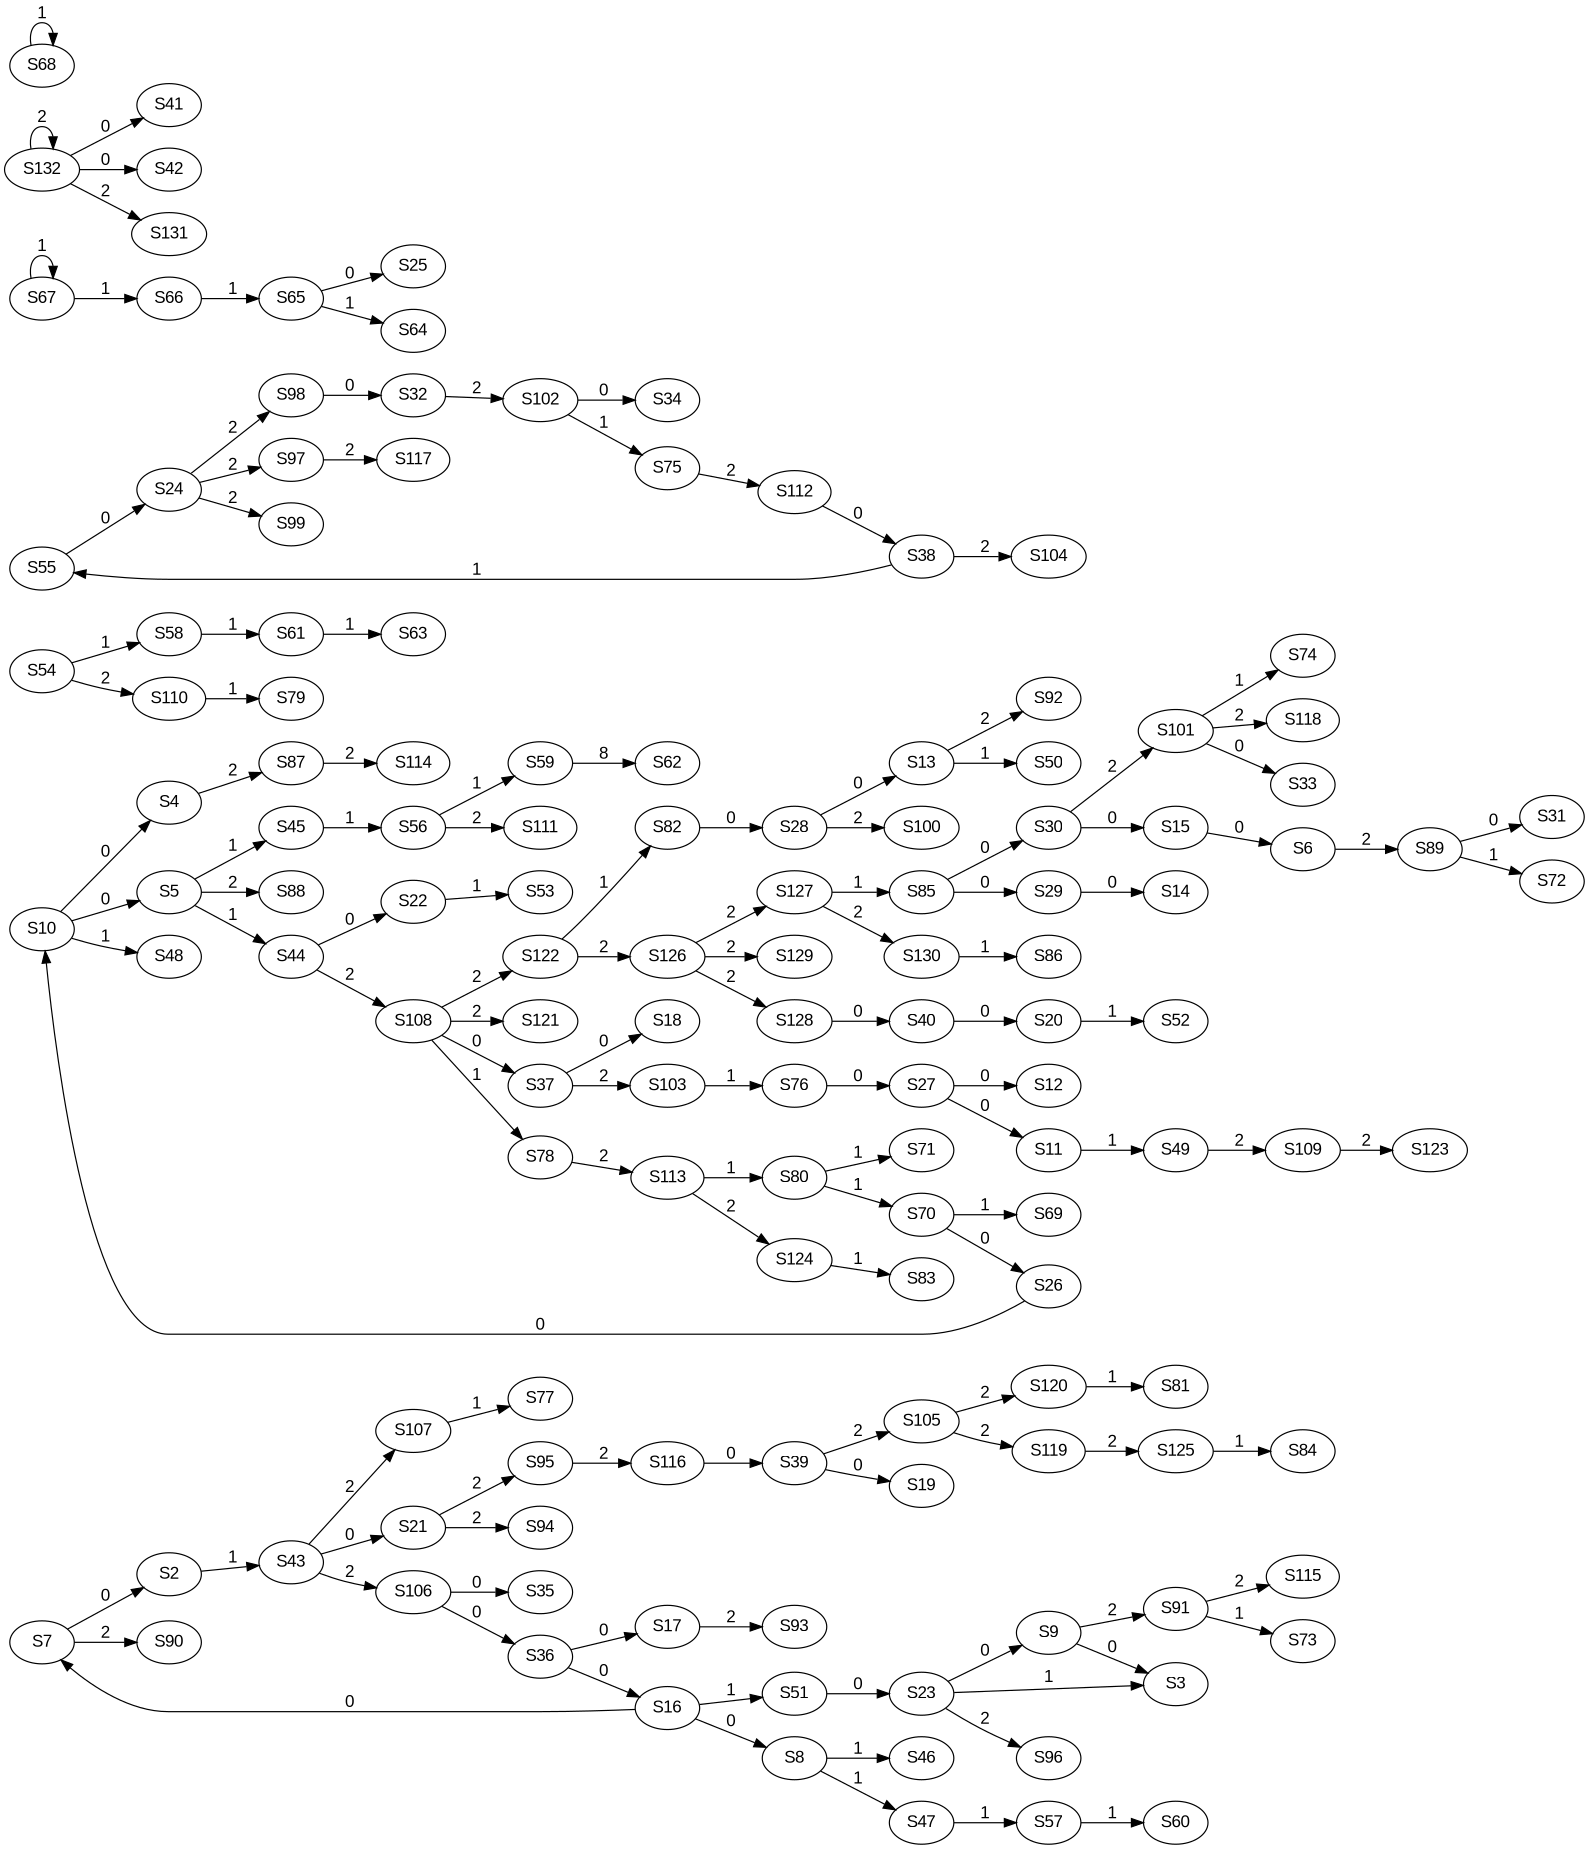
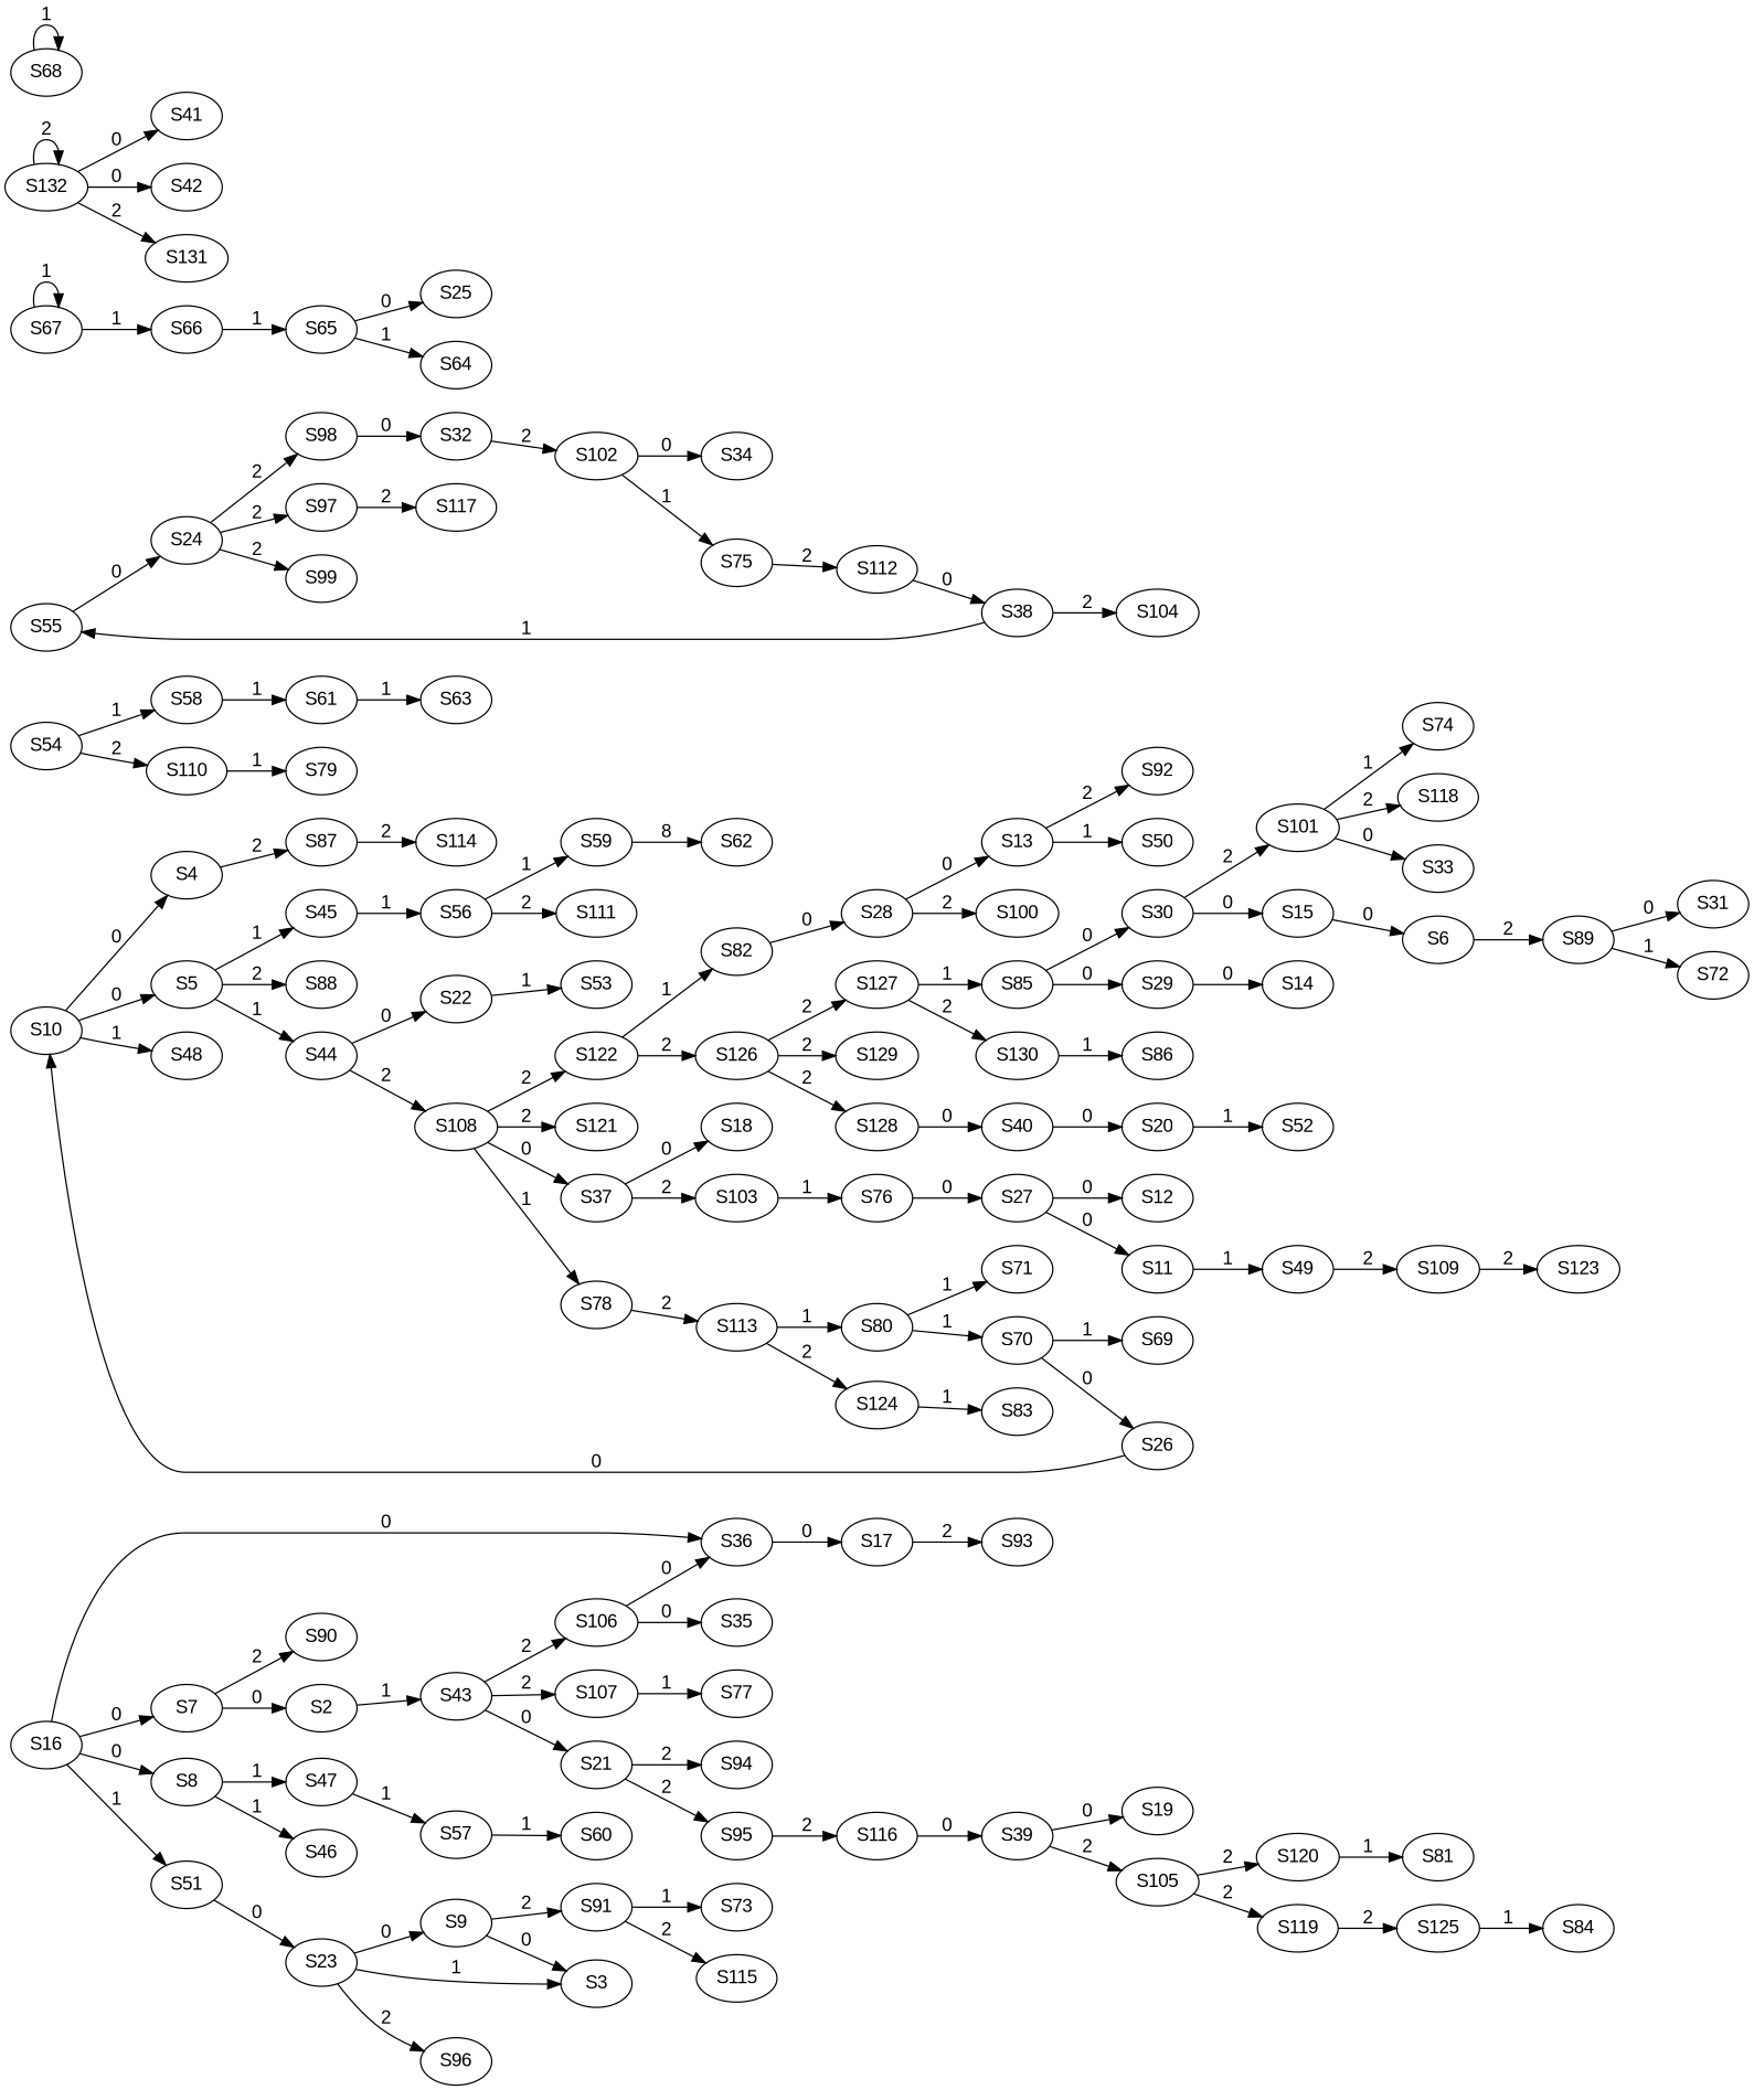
  strict digraph {
    fontname="Liberation Sans"
    rankdir=LR
    node [fontname="Liberation Sans"]
    edge [fontname="Liberation Sans"]
    S7
    S2
    S90
    S43
    S21
    S106
    S107
    S9
    S3
    S91
    S73
    S115
    S10
    S4
    S5
    S48
    S87
    S44
    S45
    S88
    S114
    S22
    S108
    S56
    S15
    S6
    S89
    S31
    S72
    S16
    S8
    S51
    S46
    S47
    S23
    S57
    S96
    S54
    S58
    S110
    S26
    S27
    S11
    S12
    S49
    S109
    S28
    S13
    S100
    S50
    S92
    S29
    S14
    S30
    S101
    S33
    S74
    S118
    S36
    S17
    S93
    S37
    S18
    S103
    S76
    S39
    S19
    S105
    S120
    S119
    S40
    S20
    S52
    S94
    S95
    S35
    S77
    S116
    S53
    S78
    S122
    S121
    S55
    S24
    S98
    S97
    S99
    S32
    S117
    S65
    S25
    S64
    S70
    S69
    S82
    S85
    S102
    S34
    S75
    S112
    S113
    S126
    S38
    S104
    S128
    S132
    S41
    S42
    S131
    S59
    S111
    S60
    S123
    S61
    S79
    S62
    S63
    S66
    S67
    S68
    S80
    S71
    S124
    S83
    S81
    S127
    S129
    S125
    S84
    S130
    S86
    S7 -> S2 [label=0]
    S7 -> S90 [label=2]
    S2 -> S43 [label=1]
    S43 -> S21 [label=0]
    S43 -> S106 [label=2]
    S43 -> S107 [label=2]
    S21 -> S94 [label=2]
    S21 -> S95 [label=2]
    S106 -> S36 [label=0]
    S106 -> S35 [label=0]
    S107 -> S77 [label=1]
    S9 -> S3 [label=0]
    S9 -> S91 [label=2]
    S91 -> S73 [label=1]
    S91 -> S115 [label=2]
    S10 -> S4 [label=0]
    S10 -> S5 [label=0]
    S10 -> S48 [label=1]
    S4 -> S87 [label=2]
    S5 -> S44 [label=1]
    S5 -> S45 [label=1]
    S5 -> S88 [label=2]
    S87 -> S114 [label=2]
    S44 -> S22 [label=0]
    S44 -> S108 [label=2]
    S45 -> S56 [label=1]
    S22 -> S53 [label=1]
    S108 -> S37 [label=0]
    S108 -> S78 [label=1]
    S108 -> S122 [label=2]
    S108 -> S121 [label=2]
    S56 -> S59 [label=1]
    S56 -> S111 [label=2]
    S15 -> S6 [label=0]
    S6 -> S89 [label=2]
    S89 -> S31 [label=0]
    S89 -> S72 [label=1]
    S16 -> S7 [label=0]
    S16 -> S8 [label=0]
    S16 -> S51 [label=1]
    S8 -> S46 [label=1]
    S8 -> S47 [label=1]
    S51 -> S23 [label=0]
    S47 -> S57 [label=1]
    S23 -> S9 [label=0]
    S23 -> S3 [label=1]
    S23 -> S96 [label=2]
    S57 -> S60 [label=1]
    S54 -> S58 [label=1]
    S54 -> S110 [label=2]
    S58 -> S61 [label=1]
    S110 -> S79 [label=1]
    S26 -> S10 [label=0]
    S27 -> S11 [label=0]
    S27 -> S12 [label=0]
    S11 -> S49 [label=1]
    S49 -> S109 [label=2]
    S109 -> S123 [label=2]
    S28 -> S13 [label=0]
    S28 -> S100 [label=2]
    S13 -> S50 [label=1]
    S13 -> S92 [label=2]
    S29 -> S14 [label=0]
    S30 -> S15 [label=0]
    S30 -> S101 [label=2]
    S101 -> S33 [label=0]
    S101 -> S74 [label=1]
    S101 -> S118 [label=2]
-   S36 -> S16 [label=0]
+   S16 -> S36 [label=0]
    S36 -> S17 [label=0]
    S17 -> S93 [label=2]
    S37 -> S18 [label=0]
    S37 -> S103 [label=2]
    S103 -> S76 [label=1]
    S76 -> S27 [label=0]
    S39 -> S19 [label=0]
    S39 -> S105 [label=2]
    S105 -> S120 [label=2]
    S105 -> S119 [label=2]
    S120 -> S81 [label=1]
    S119 -> S125 [label=2]
    S40 -> S20 [label=0]
    S20 -> S52 [label=1]
    S95 -> S116 [label=2]
    S116 -> S39 [label=0]
    S78 -> S113 [label=2]
    S122 -> S82 [label=1]
    S122 -> S126 [label=2]
    S55 -> S24 [label=0]
    S24 -> S98 [label=2]
    S24 -> S97 [label=2]
    S24 -> S99 [label=2]
    S98 -> S32 [label=0]
    S97 -> S117 [label=2]
    S32 -> S102 [label=2]
    S65 -> S25 [label=0]
    S65 -> S64 [label=1]
    S70 -> S26 [label=0]
    S70 -> S69 [label=1]
    S82 -> S28 [label=0]
    S85 -> S29 [label=0]
    S85 -> S30 [label=0]
    S102 -> S34 [label=0]
    S102 -> S75 [label=1]
    S75 -> S112 [label=2]
    S112 -> S38 [label=0]
    S113 -> S80 [label=1]
    S113 -> S124 [label=2]
    S126 -> S128 [label=2]
    S126 -> S127 [label=2]
    S126 -> S129 [label=2]
    S38 -> S55 [label=1]
    S38 -> S104 [label=2]
    S128 -> S40 [label=0]
    S132 -> S132 [label=2]
    S132 -> S41 [label=0]
    S132 -> S42 [label=0]
    S132 -> S131 [label=2]
    S59 -> S62 [label=8]
    S61 -> S63 [label=1]
    S66 -> S65 [label=1]
    S67 -> S66 [label=1]
    S67 -> S67 [label=1]
    S68 -> S68 [label=1]
    S80 -> S70 [label=1]
    S80 -> S71 [label=1]
    S124 -> S83 [label=1]
    S127 -> S85 [label=1]
    S127 -> S130 [label=2]
    S125 -> S84 [label=1]
    S130 -> S86 [label=1]
  }
